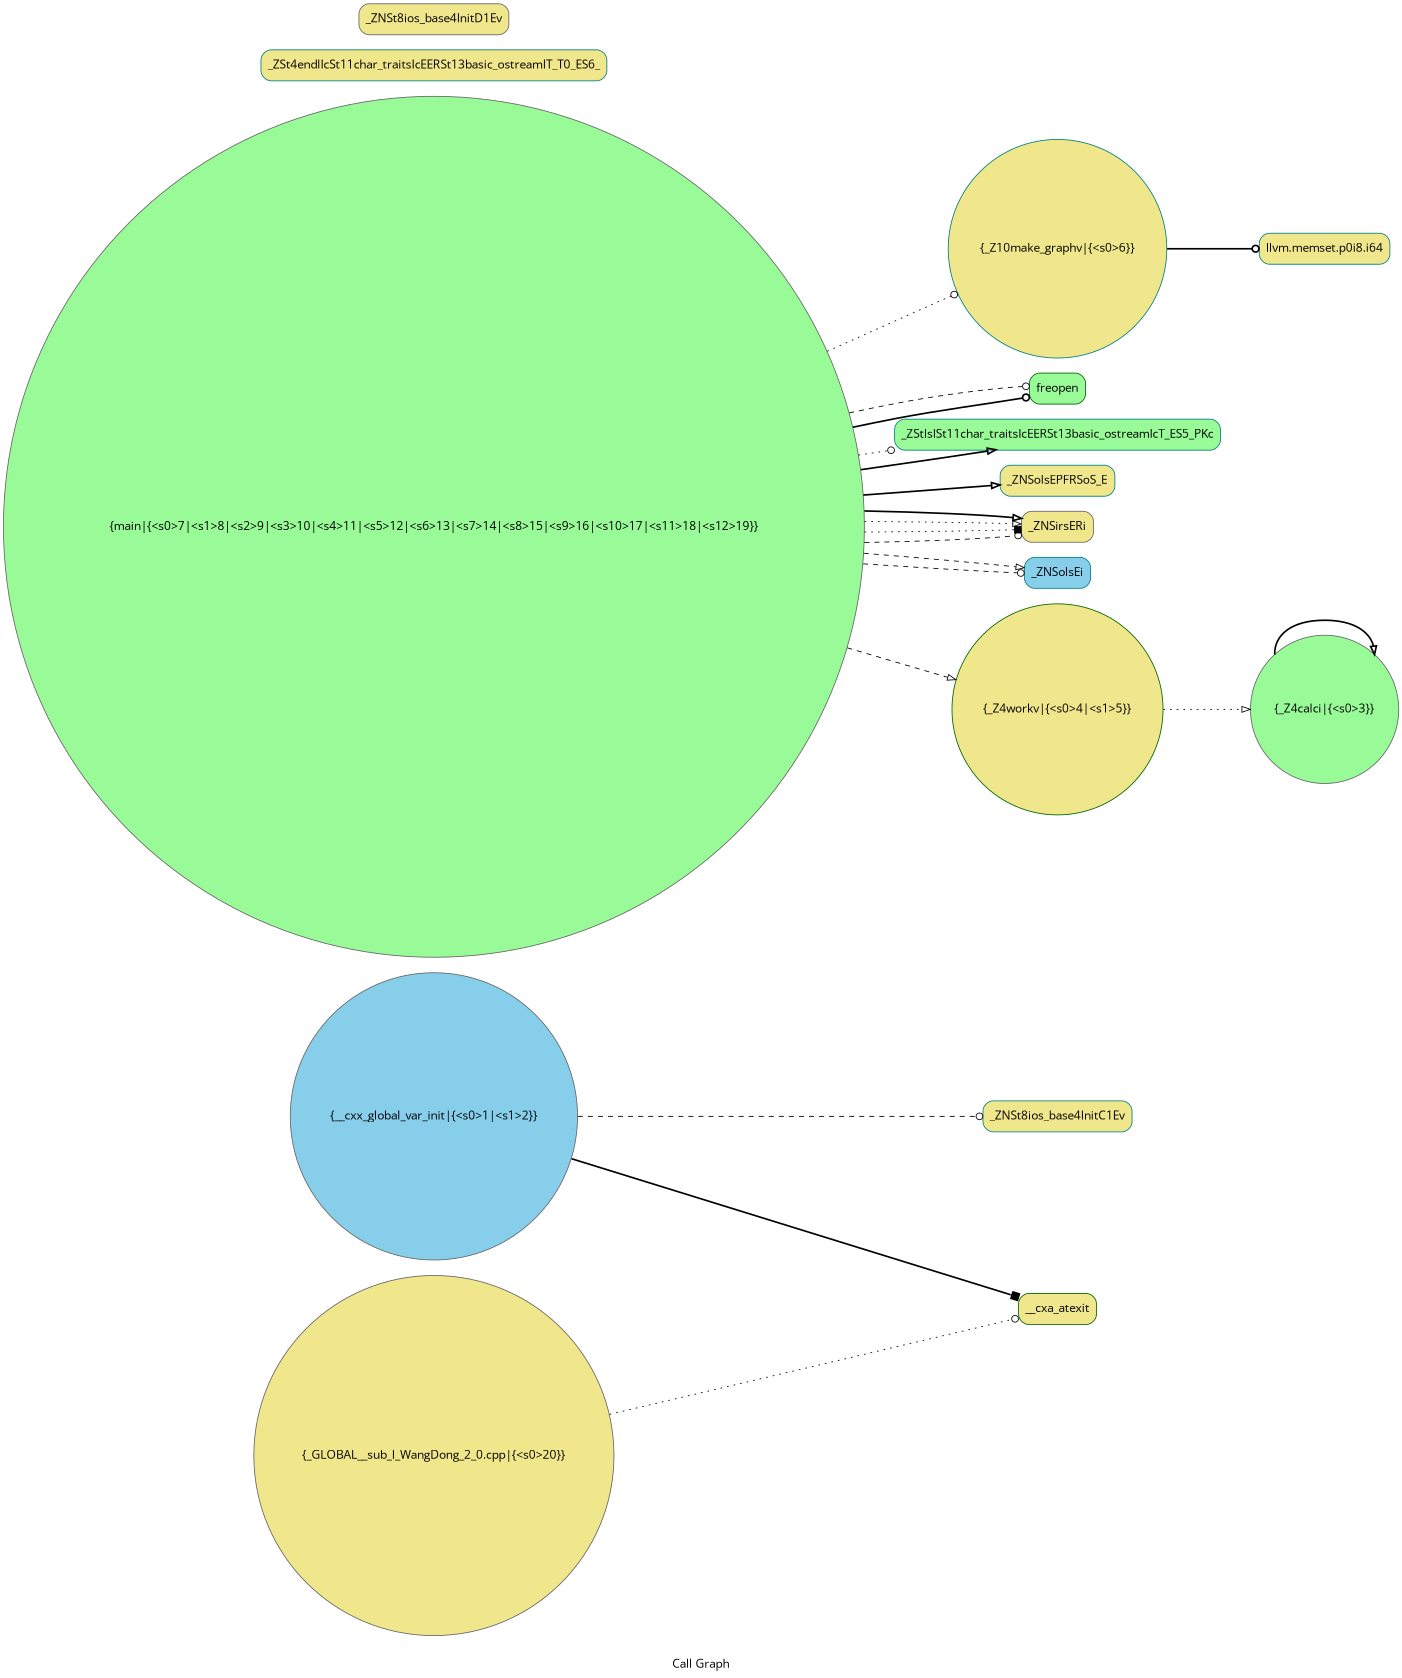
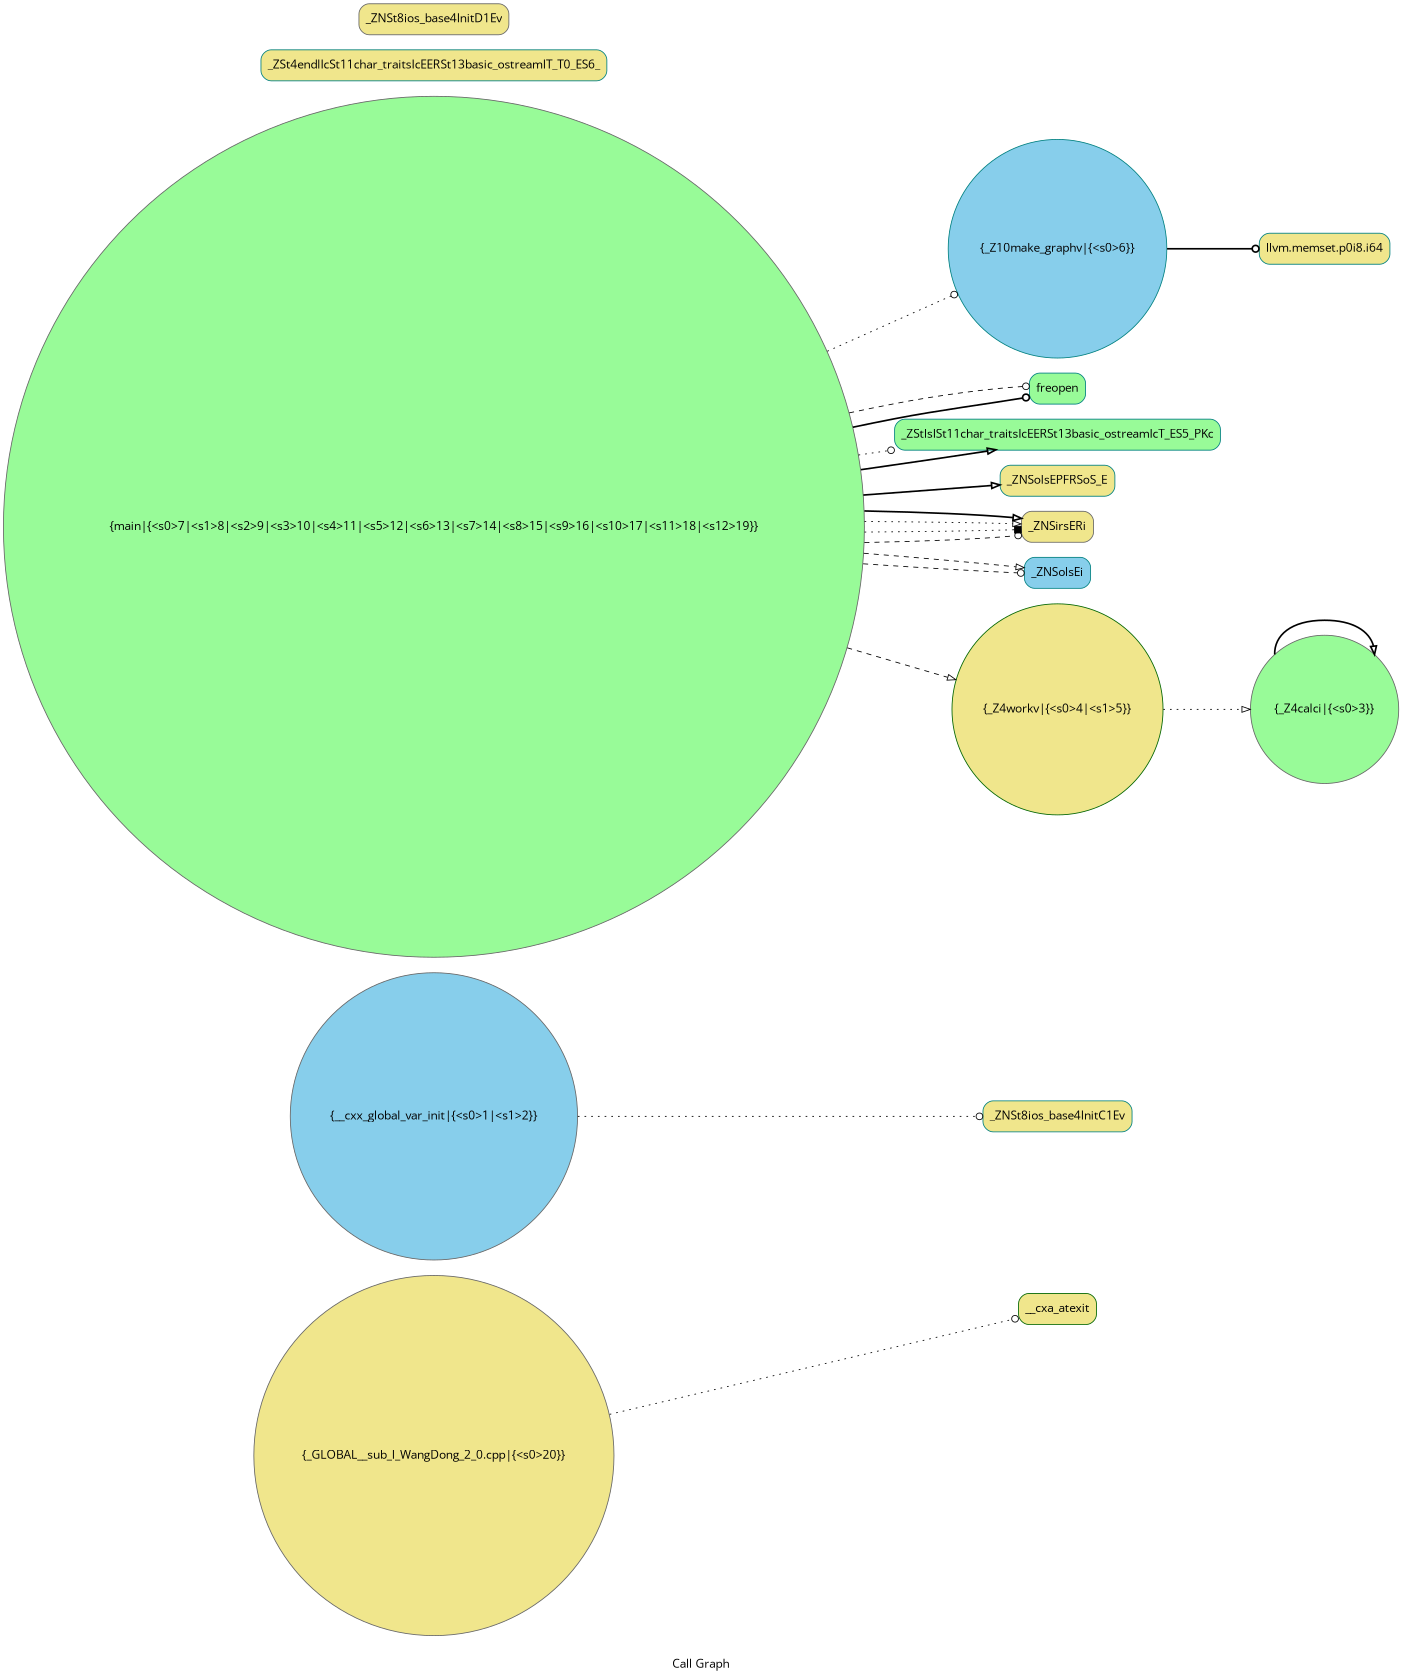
  digraph {
    fontname="Open Sans"
    label="Call Graph"
    rankdir=LR
    node [color=teal fillcolor=khaki fontname="Open Sans" shape=Mrecord style=filled]
    edge [arrowhead=odot color=black fontname="Open Sans" style=dotted tailport=s0]
    n1 [color=gray40 fillcolor=skyblue label="{__cxx_global_var_init|{<s0>1|<s1>2}}" shape=circle]
    n2 [label="{_ZNSt8ios_base4InitC1Ev}"]
    n3 [color=darkgreen label="{__cxa_atexit}"]
-   n4 [label="{_Z10make_graphv|{<s0>6}}" shape=circle]
+   n4 [fillcolor=skyblue label="{_Z10make_graphv|{<s0>6}}" shape=circle]
    n5 [label="{llvm.memset.p0i8.i64}"]
    n6 [label="{_ZSt4endlIcSt11char_traitsIcEERSt13basic_ostreamIT_T0_ES6_}"]
    n7 [color=gray40 label="{_ZNSt8ios_base4InitD1Ev}"]
-   n8 [color=darkgreen fillcolor=palegreen label="{freopen}"]
+   n8 [fillcolor=palegreen label="{freopen}"]
    n9 [color=gray40 fillcolor=palegreen label="{_Z4calci|{<s0>3}}" shape=circle]
    n10 [fillcolor=palegreen label="{_ZStlsISt11char_traitsIcEERSt13basic_ostreamIcT_ES5_PKc}"]
    n11 [label="{_ZNSolsEPFRSoS_E}"]
    n12 [color=gray40 fillcolor=palegreen label="{main|{<s0>7|<s1>8|<s2>9|<s3>10|<s4>11|<s5>12|<s6>13|<s7>14|<s8>15|<s9>16|<s10>17|<s11>18|<s12>19}}" shape=circle]
    n13 [color=gray40 label="{_ZNSirsERi}"]
    n14 [fillcolor=skyblue label="{_ZNSolsEi}"]
    n15 [color=darkgreen label="{_Z4workv|{<s0>4|<s1>5}}" shape=circle]
    n16 [color=gray40 label="{_GLOBAL__sub_I_WangDong_2_0.cpp|{<s0>20}}" shape=circle]
-   n1 -> n2 [style=dashed]
-   n1 -> n3 [arrowhead=box style=bold tailport=s1]
+   n1 -> n2
    n4 -> n5 [style=bold]
    n9 -> n9 [arrowhead=onormal style=bold]
    n12 -> n4 [tailport=s6]
    n12 -> n8 [style=bold]
    n12 -> n8 [style=dashed tailport=s1]
    n12 -> n10 [arrowhead=onormal style=bold tailport=s7]
    n12 -> n10 [tailport=s9]
    n12 -> n11 [arrowhead=onormal style=bold tailport=s12]
    n12 -> n13 [style=dashed tailport=s2]
    n12 -> n13 [arrowhead=box tailport=s3]
    n12 -> n13 [arrowhead=onormal tailport=s4]
    n12 -> n13 [arrowhead=onormal style=bold tailport=s5]
    n12 -> n14 [style=dashed tailport=s8]
    n12 -> n14 [arrowhead=onormal style=dashed tailport=s11]
    n12 -> n15 [arrowhead=onormal style=dashed tailport=s10]
    n15 -> n9 [arrowhead=onormal tailport=s1]
    n16 -> n3
  }
